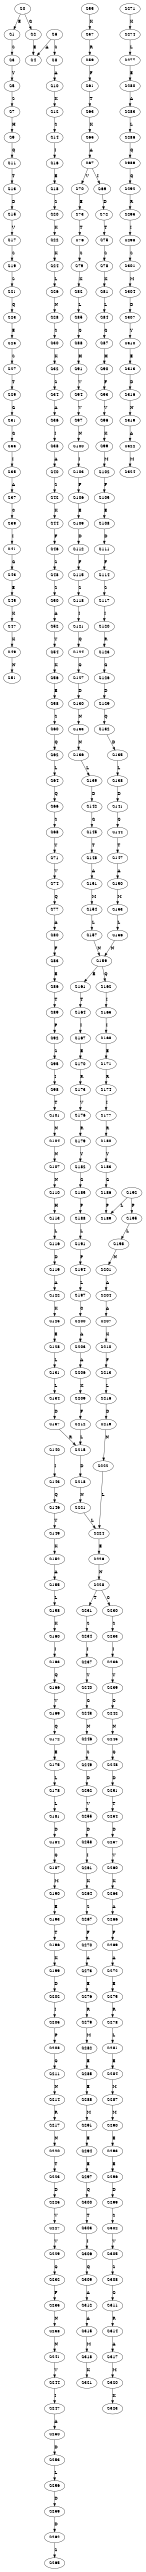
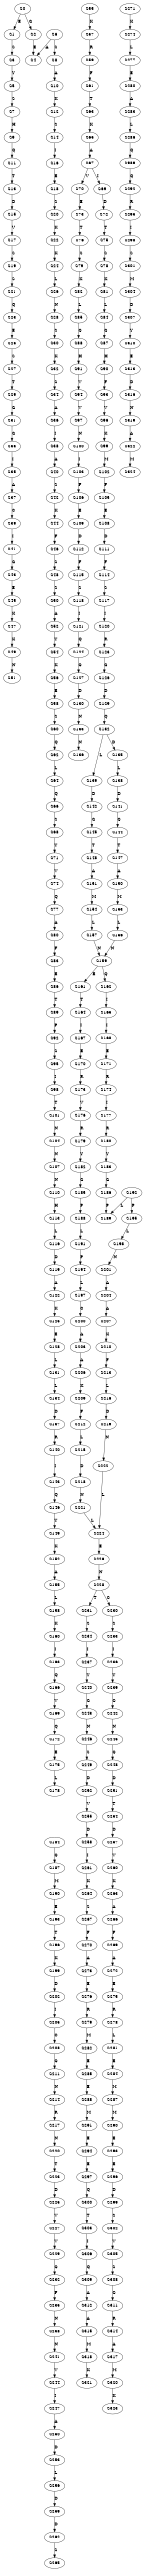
  strict digraph {
    S0
    S1
    S2
    S3
    S4
    S5
    S7
    S6
    S8
    S9
    S10
    S11
    S12
    S13
    S14
    S15
    S16
    S17
    S18
    S19
    S20
    S21
    S22
    S23
    S24
    S25
    S26
    S27
    S28
    S29
    S30
    S31
    S32
    S33
    S34
    S35
    S36
    S37
    S38
    S39
    S40
    S41
    S42
    S43
    S44
    S45
    S46
    S47
    S48
    S49
    S50
    S51
    S52
    S54
    S56
    S55
    S57
    S58
    S59
    S60
    S61
    S62
    S63
    S64
    S65
    S66
    S67
    S68
    S69
    S70
    S71
    S72
    S73
    S74
    S75
    S76
    S77
    S78
    S79
    S80
    S81
    S82
    S83
    S84
    S85
    S86
    S87
    S88
    S89
    S90
    S91
    S92
    S93
    S94
    S95
    S96
    S97
    S98
    S99
    S100
    S101
    S102
    S103
    S104
    S105
    S106
    S107
    S108
    S109
    S110
    S111
    S112
    S113
    S114
    S115
    S116
    S117
    S118
    S119
    S120
    S121
    S122
    S123
    S124
    S125
    S126
    S127
    S128
    S129
    S130
    S131
    S132
    S133
    S134
    S135
    S136
    S137
    S138
    S139
    S140
    S141
    S142
    S143
    S144
    S145
    S146
    S147
    S148
    S149
    S150
    S151
    S152
    S153
    S154
    S155
    S156
    S157
    S158
    S159
    S160
    S161
    S162
    S163
    S164
    S165
    S166
    S167
    S168
    S169
    S170
    S171
    S172
    S173
    S174
    S175
    S176
    S177
    S178
    S179
    S180
-   S181
    S182
    S183
    S184
    S185
    S186
    S187
    S188
    S189
    S190
    S191
    S193
    S194
    S192
    S195
    S196
    S197
    S198
    S199
    S200
    S201
    S202
    S203
    S204
    S205
    S206
    S207
    S208
    S209
    S210
    S211
    S212
    S213
    S214
    S215
    S216
    S217
    S218
    S219
    S220
    S221
    S222
    S223
    S224
    S225
    S226
    S227
    S228
    S229
    S230
    S231
    S232
    S233
    S234
    S235
    S236
    S237
    S238
    S239
    S240
    S241
    S242
    S243
    S244
    S245
    S246
    S247
    S248
    S249
    S250
    S251
    S252
    S253
    S254
    S255
    S256
    S257
    S258
    S259
    S260
    S261
    S262
    S263
    S264
    S265
    S266
    S267
    S269
    S270
    S272
    S273
    S271
    S274
    S275
    S276
    S277
    S278
    S279
    S280
    S281
    S282
    S283
    S284
    S285
    S286
    S287
    S288
    n288 [label=S989]
    S290
    S291
    S292
    S293
    S294
    S295
    S296
    S297
    S298
    S299
    S300
    S301
    S302
    S303
    S304
    S305
    S306
    S307
    S308
    S309
    S310
    S311
    S312
    S313
    S314
    S315
    S316
    S317
    S318
    S319
    S320
    S321
    S322
    S323
    S324
    S0 -> S1 [label=E]
    S0 -> S2 [label=G]
    S1 -> S3 [label=S]
    S2 -> S4 [label=E]
    S3 -> S5 [label=Y]
    S5 -> S7 [label=S]
    S7 -> S9 [label=H]
    S6 -> S4 [label=A]
    S6 -> S8 [label=S]
    S8 -> S10 [label=A]
    S9 -> S11 [label=Q]
    S10 -> S12 [label=K]
    S11 -> S13 [label=T]
    S12 -> S14 [label=S]
    S13 -> S15 [label=D]
    S14 -> S16 [label=I]
    S15 -> S17 [label=V]
    S16 -> S18 [label=E]
    S17 -> S19 [label=S]
    S18 -> S20 [label=S]
    S19 -> S21 [label=S]
    S20 -> S22 [label=K]
    S21 -> S23 [label=Q]
    S22 -> S24 [label=K]
    S23 -> S25 [label=E]
    S24 -> S26 [label=L]
    S25 -> S27 [label=S]
    S26 -> S28 [label=N]
    S27 -> S29 [label=T]
    S28 -> S30 [label=S]
    S29 -> S31 [label=G]
    S30 -> S32 [label=K]
    S31 -> S33 [label=G]
    S32 -> S34 [label=S]
    S33 -> S35 [label=I]
    S34 -> S36 [label=A]
    S35 -> S37 [label=A]
    S36 -> S38 [label=I]
    S37 -> S39 [label=C]
    S38 -> S40 [label=A]
    S39 -> S41 [label=I]
    S40 -> S42 [label=S]
    S41 -> S43 [label=G]
    S42 -> S44 [label=K]
    S43 -> S45 [label=E]
    S44 -> S46 [label=F]
    S45 -> S47 [label=K]
    S46 -> S48 [label=S]
    S47 -> S49 [label=K]
    S48 -> S50 [label=S]
    S49 -> S51 [label=N]
    S50 -> S52 [label=A]
    S52 -> S54 [label=Y]
    S54 -> S56 [label=K]
    S56 -> S58 [label=E]
    S55 -> S57 [label=K]
    S57 -> S59 [label=R]
    S58 -> S60 [label=S]
    S59 -> S61 [label=F]
    S60 -> S62 [label=Q]
    S61 -> S63 [label=T]
    S62 -> S64 [label=L]
    S63 -> S65 [label=K]
    S64 -> S66 [label=Q]
    S65 -> S67 [label=A]
    S66 -> S68 [label=S]
    S67 -> S69 [label=I]
    S67 -> S70 [label=V]
    S68 -> S71 [label=Y]
    S69 -> S72 [label=D]
    S70 -> S73 [label=E]
    S71 -> S74 [label=V]
    S72 -> S75 [label=T]
    S73 -> S76 [label=T]
    S74 -> S77 [label=Q]
    S75 -> S78 [label=S]
    S76 -> S79 [label=S]
    S77 -> S80 [label=A]
    S78 -> S81 [label=K]
    S79 -> S82 [label=K]
    S80 -> S83 [label=F]
    S81 -> S84 [label=L]
    S82 -> S85 [label=L]
    S83 -> S86 [label=E]
    S84 -> S87 [label=G]
    S85 -> S88 [label=G]
    S86 -> S89 [label=T]
    S87 -> S90 [label=H]
    S88 -> S91 [label=H]
    S89 -> S92 [label=P]
    S90 -> S93 [label=F]
    S91 -> S94 [label=V]
    S92 -> S95 [label=S]
    S93 -> S96 [label=V]
    S94 -> S97 [label=V]
    S95 -> S98 [label=I]
    S96 -> S99 [label=K]
    S97 -> S100 [label=N]
    S98 -> S101 [label=T]
    S99 -> S102 [label=M]
    S100 -> S103 [label=I]
    S101 -> S104 [label=N]
    S102 -> S105 [label=F]
    S103 -> S106 [label=F]
    S104 -> S107 [label=N]
    S105 -> S108 [label=E]
    S106 -> S109 [label=E]
    S107 -> S110 [label=N]
    S108 -> S111 [label=D]
    S109 -> S112 [label=D]
    S110 -> S113 [label=H]
    S111 -> S114 [label=F]
    S112 -> S115 [label=F]
    S113 -> S116 [label=L]
    S114 -> S117 [label=S]
    S115 -> S118 [label=S]
    S116 -> S119 [label=D]
    S117 -> S120 [label=I]
    S118 -> S121 [label=I]
    S119 -> S122 [label=A]
    S120 -> S123 [label=R]
    S121 -> S124 [label=Q]
    S122 -> S125 [label=K]
    S123 -> S126 [label=G]
    S124 -> S127 [label=G]
    S125 -> S128 [label=E]
    S126 -> S129 [label=D]
    S127 -> S130 [label=D]
    S128 -> S131 [label=L]
    S129 -> S132 [label=Q]
    S130 -> S133 [label=N]
    S131 -> S134 [label=L]
    S132 -> S135 [label=D]
    S133 -> S136 [label=N]
    S134 -> S137 [label=D]
    S135 -> S138 [label=L]
-   S136 -> S139 [label=L]
-   S137 -> S215 [label=R]
+   S132 -> S139 [label=L]
+   S137 -> S140 [label=R]
    S138 -> S141 [label=D]
    S139 -> S142 [label=D]
    S140 -> S143 [label=I]
    S141 -> S144 [label=G]
    S142 -> S145 [label=G]
    S143 -> S146 [label=Q]
    S144 -> S147 [label=T]
    S145 -> S148 [label=T]
    S146 -> S149 [label=Y]
    S147 -> S150 [label=A]
    S148 -> S151 [label=A]
    S149 -> S152 [label=K]
    S150 -> S153 [label=M]
    S151 -> S154 [label=M]
    S152 -> S155 [label=A]
    S153 -> S156 [label=L]
    S154 -> S157 [label=L]
    S155 -> S158 [label=L]
    S156 -> S159 [label=N]
    S157 -> S159 [label=N]
    S158 -> S160 [label=K]
    S159 -> S161 [label=E]
    S159 -> S162 [label=Q]
    S160 -> S163 [label=I]
    S161 -> S164 [label=T]
    S162 -> S165 [label=I]
    S163 -> S166 [label=Q]
    S164 -> S167 [label=I]
    S165 -> S168 [label=I]
    S166 -> S169 [label=V]
    S167 -> S170 [label=E]
    S168 -> S171 [label=E]
    S169 -> S172 [label=Q]
    S170 -> S173 [label=R]
    S171 -> S174 [label=R]
    S172 -> S175 [label=E]
    S173 -> S176 [label=V]
    S174 -> S177 [label=I]
    S175 -> S178 [label=L]
    S176 -> S179 [label=R]
    S177 -> S180 [label=R]
-   S178 -> S181 [label=L]
    S179 -> S182 [label=Y]
    S180 -> S183 [label=Y]
-   S181 -> S184 [label=D]
    S182 -> S185 [label=G]
    S183 -> S186 [label=G]
    S184 -> S187 [label=G]
    S185 -> S188 [label=P]
    S186 -> S189 [label=P]
    S187 -> S190 [label=M]
    S188 -> S191 [label=L]
    S190 -> S193 [label=E]
    S191 -> S194 [label=P]
    S193 -> S196 [label=T]
    S194 -> S197 [label=L]
    S192 -> S189 [label=L]
    S192 -> S195 [label=P]
    S195 -> S198 [label=L]
    S196 -> S199 [label=K]
    S197 -> S200 [label=C]
    S198 -> S201 [label=N]
    S199 -> S202 [label=D]
    S200 -> S203 [label=A]
    S201 -> S204 [label=A]
    S202 -> S205 [label=I]
    S203 -> S206 [label=A]
    S204 -> S207 [label=A]
-   S205 -> S208 [label=P]
+   S205 -> S208 [label=C]
    S206 -> S209 [label=K]
    S207 -> S210 [label=K]
    S208 -> S211 [label=G]
    S209 -> S212 [label=F]
    S210 -> S213 [label=F]
    S211 -> S214 [label=N]
    S212 -> S215 [label=L]
    S213 -> S216 [label=L]
    S214 -> S217 [label=R]
    S215 -> S218 [label=D]
    S216 -> S219 [label=D]
    S217 -> S220 [label=N]
    S218 -> S221 [label=N]
    S219 -> S222 [label=N]
    S220 -> S223 [label=T]
    S221 -> S224 [label=L]
    S222 -> S224 [label=L]
    S223 -> S225 [label=D]
    S224 -> S226 [label=E]
    S225 -> S227 [label=V]
    S226 -> S228 [label=N]
    S227 -> S229 [label=V]
    S228 -> S230 [label=C]
    S228 -> S231 [label=T]
    S229 -> S232 [label=G]
    S230 -> S233 [label=S]
    S231 -> S234 [label=S]
    S232 -> S235 [label=F]
    S233 -> S236 [label=I]
    S234 -> S237 [label=I]
    S235 -> S238 [label=N]
    S236 -> S239 [label=Y]
    S237 -> S240 [label=Y]
    S238 -> S241 [label=N]
    S239 -> S242 [label=G]
    S240 -> S243 [label=G]
    S241 -> S244 [label=V]
    S242 -> S245 [label=N]
    S243 -> S246 [label=N]
    S244 -> S247 [label=I]
    S245 -> S248 [label=G]
    S246 -> S249 [label=S]
    S247 -> S250 [label=A]
    S248 -> S251 [label=D]
    S249 -> S252 [label=D]
    S250 -> S253 [label=D]
    S251 -> S254 [label=T]
    S252 -> S255 [label=V]
    S253 -> S256 [label=L]
    S254 -> S257 [label=D]
    S255 -> S258 [label=D]
    S256 -> S259 [label=D]
    S257 -> S260 [label=V]
    S258 -> S261 [label=I]
    S259 -> S262 [label=D]
    S260 -> S263 [label=K]
    S261 -> S264 [label=K]
    S262 -> S265 [label=S]
    S263 -> S266 [label=A]
    S264 -> S267 [label=S]
    S266 -> S269 [label=F]
    S267 -> S270 [label=F]
    S269 -> S272 [label=A]
    S270 -> S273 [label=A]
    S272 -> S275 [label=E]
    S273 -> S276 [label=E]
    S271 -> S274 [label=K]
    S274 -> S277 [label=L]
    S275 -> S278 [label=R]
    S276 -> S279 [label=R]
    S277 -> S280 [label=E]
    S278 -> S281 [label=L]
    S279 -> S282 [label=M]
    S280 -> S283 [label=A]
    S281 -> S284 [label=E]
    S282 -> S285 [label=E]
    S283 -> S286 [label=L]
    S284 -> S287 [label=M]
    S285 -> S288 [label=E]
    S286 -> n288 [label=Q]
    S287 -> S290 [label=M]
    S288 -> S291 [label=M]
    n288 -> S292 [label=Q]
    S290 -> S293 [label=E]
    S291 -> S294 [label=E]
    S292 -> S295 [label=R]
    S293 -> S296 [label=E]
    S294 -> S297 [label=E]
    S295 -> S298 [label=I]
    S296 -> S299 [label=D]
    S297 -> S300 [label=Q]
    S298 -> S301 [label=S]
    S299 -> S302 [label=S]
    S300 -> S303 [label=T]
    S301 -> S304 [label=M]
    S302 -> S305 [label=V]
    S303 -> S306 [label=I]
    S304 -> S307 [label=D]
    S305 -> S308 [label=S]
    S306 -> S309 [label=Q]
    S307 -> S310 [label=Y]
    S308 -> S311 [label=G]
    S309 -> S312 [label=A]
    S310 -> S313 [label=E]
    S311 -> S314 [label=R]
    S312 -> S315 [label=A]
    S313 -> S316 [label=D]
    S314 -> S317 [label=A]
    S315 -> S318 [label=M]
    S316 -> S319 [label=N]
    S317 -> S320 [label=M]
    S318 -> S321 [label=K]
    S319 -> S322 [label=A]
    S320 -> S323 [label=K]
    S322 -> S324 [label=M]
  }
